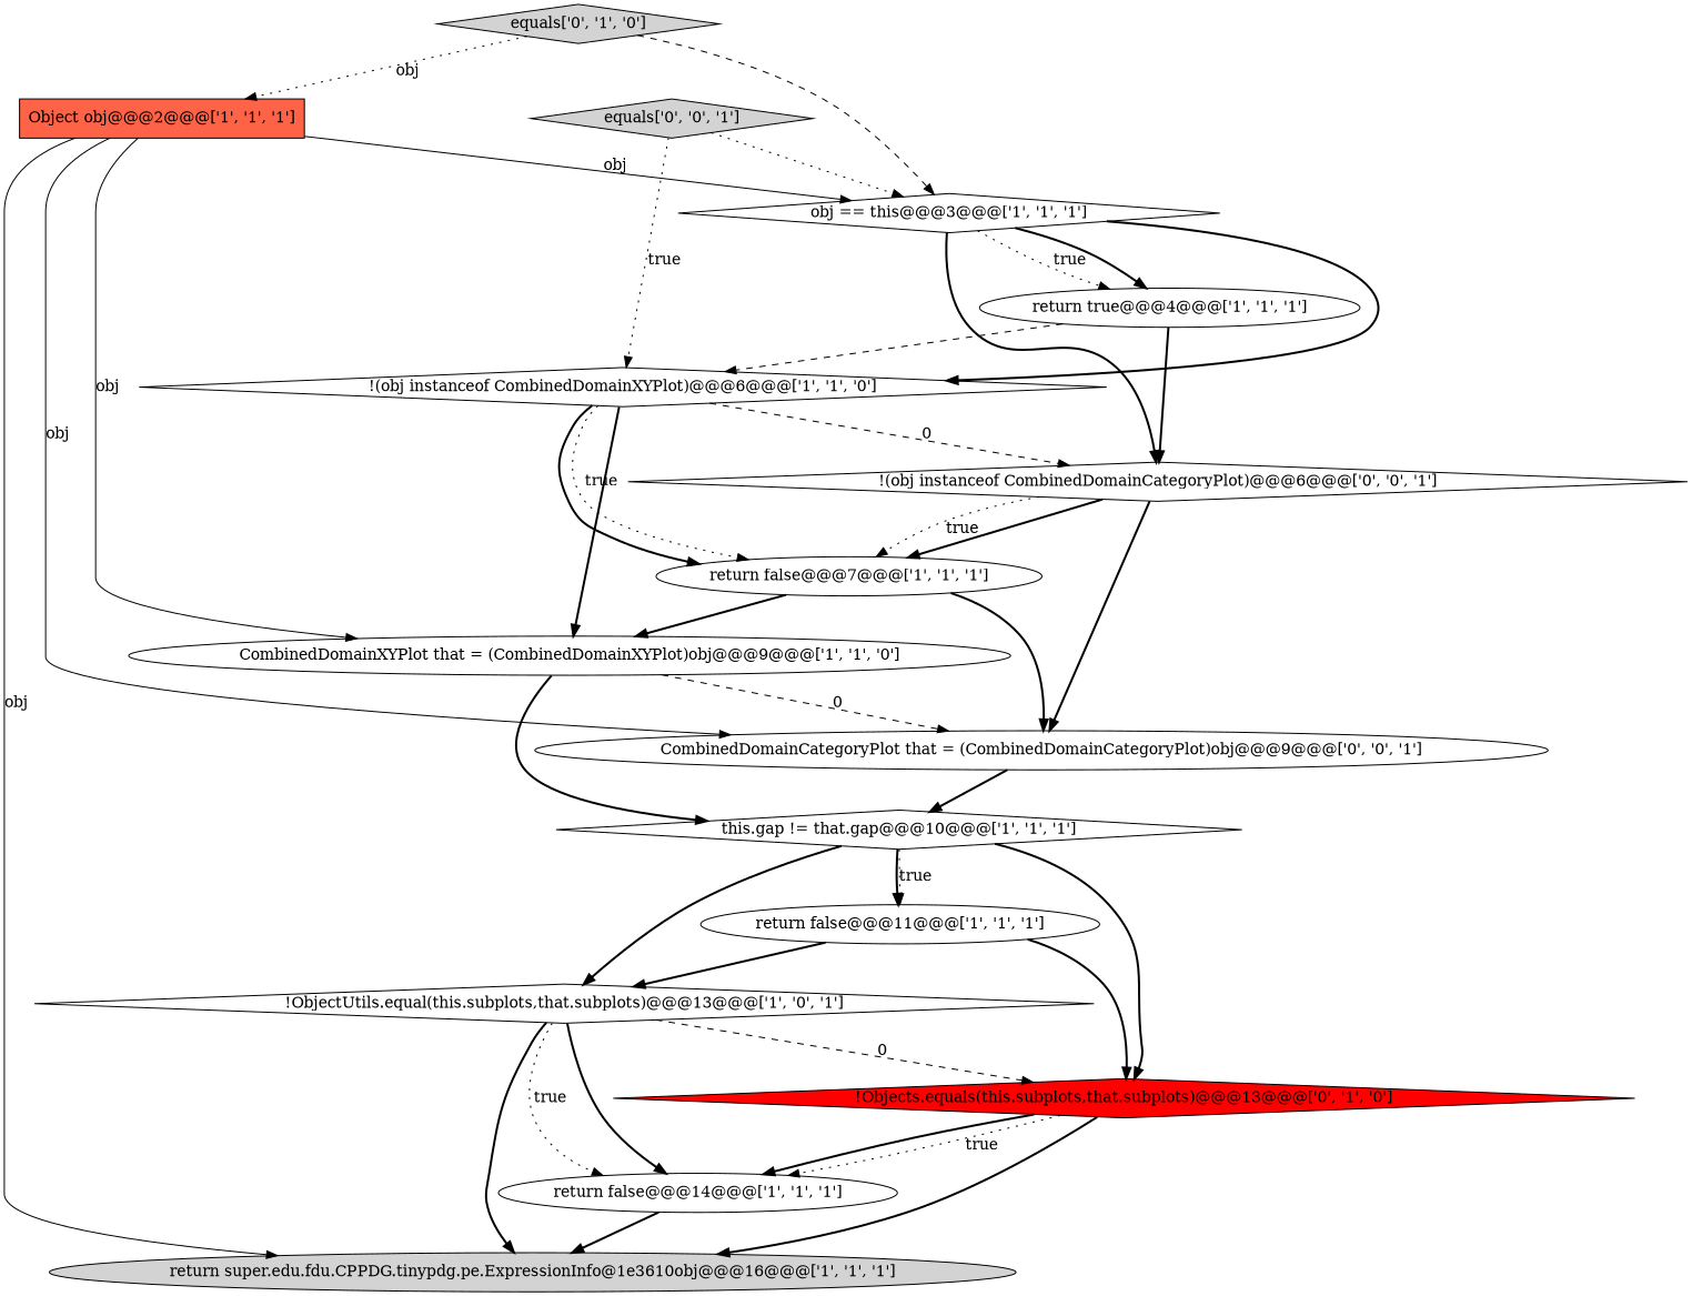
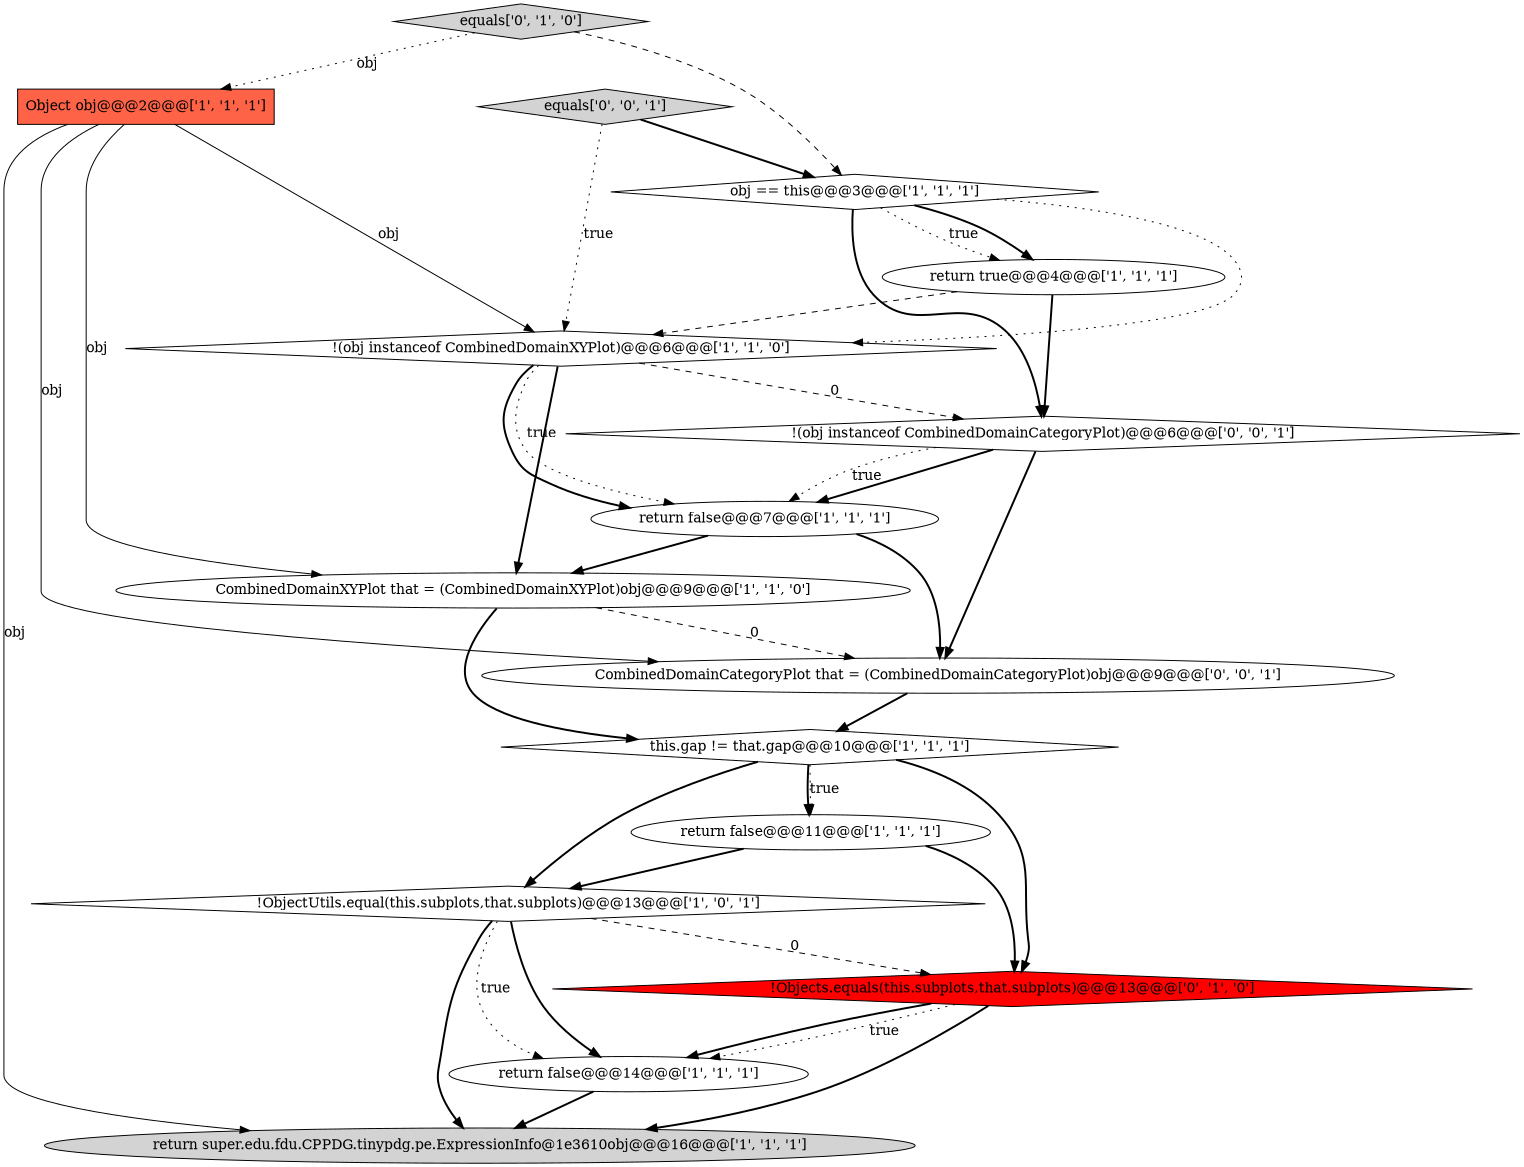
  digraph {
    node [fillcolor=white shape=diamond style=filled]
    edge [style=bold]
    n1 [label="!(obj instanceof CombinedDomainXYPlot)@@@6@@@['1', '1', '0']"]
    n2 [label="!(obj instanceof CombinedDomainCategoryPlot)@@@6@@@['0', '0', '1']"]
    n3 [label="return false@@@7@@@['1', '1', '1']" shape=ellipse]
    n4 [label="CombinedDomainXYPlot that = (CombinedDomainXYPlot)obj@@@9@@@['1', '1', '0']" shape=ellipse]
    n5 [label="CombinedDomainCategoryPlot that = (CombinedDomainCategoryPlot)obj@@@9@@@['0', '0', '1']" shape=ellipse]
    n6 [label="this.gap != that.gap@@@10@@@['1', '1', '1']"]
    n7 [fillcolor=tomato label="Object obj@@@2@@@['1', '1', '1']" shape=box]
    n8 [label="obj == this@@@3@@@['1', '1', '1']"]
    n9 [fillcolor=lightgray label="return super.edu.fdu.CPPDG.tinypdg.pe.ExpressionInfo@1e3610obj@@@16@@@['1', '1', '1']" shape=ellipse]
    n10 [label="return true@@@4@@@['1', '1', '1']" shape=ellipse]
    n11 [label="return false@@@11@@@['1', '1', '1']" shape=ellipse]
    n12 [fillcolor=red label="!Objects.equals(this.subplots,that.subplots)@@@13@@@['0', '1', '0']"]
    n13 [label="!ObjectUtils.equal(this.subplots,that.subplots)@@@13@@@['1', '0', '1']"]
    n14 [label="return false@@@14@@@['1', '1', '1']" shape=ellipse]
    n15 [fillcolor=lightgray label="equals['0', '0', '1']"]
    n16 [fillcolor=lightgray label="equals['0', '1', '0']"]
    n1 -> n2 [label=0 style=dashed]
    n1 -> n3 [label=true style=dotted]
    n1 -> n3
    n1 -> n4
    n2 -> n3
    n2 -> n3 [label=true style=dotted]
    n2 -> n5
    n3 -> n4
    n3 -> n5
    n4 -> n5 [label=0 style=dashed]
    n4 -> n6
    n5 -> n6
    n6 -> n11
    n6 -> n11 [label=true style=dotted]
    n6 -> n12
    n6 -> n13
    n7 -> n4 [label=obj style=solid]
    n7 -> n5 [label=obj style=solid]
-   n7 -> n8 [label=obj style=solid]
+   n7 -> n1 [label=obj style=solid]
    n7 -> n9 [label=obj style=solid]
-   n8 -> n1
+   n8 -> n1 [style=dotted]
    n8 -> n2
    n8 -> n10 [label=true style=dotted]
    n8 -> n10
    n10 -> n1 [style=dashed]
    n10 -> n2
    n11 -> n12
    n11 -> n13
    n12 -> n9
    n12 -> n14
    n12 -> n14 [label=true style=dotted]
    n13 -> n9
    n13 -> n12 [label=0 style=dashed]
    n13 -> n14 [label=true style=dotted]
    n13 -> n14
    n14 -> n9
    n15 -> n1 [label=true style=dotted]
-   n15 -> n8 [style=dotted]
+   n15 -> n8
    n16 -> n7 [label=obj style=dotted]
    n16 -> n8 [style=dashed]
  }
